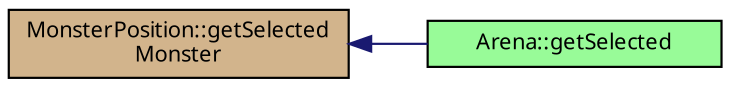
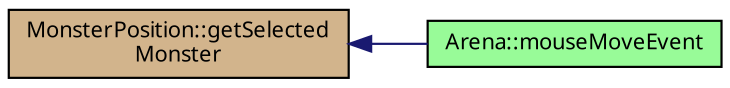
  digraph {
    rankdir=LR
    fontname="Noto Sans"
    node [color=black fontname="Noto Sans" fontsize=10 shape=record style=filled]
    n1 [fillcolor=tan fontcolor=black height=0.2 label="MonsterPosition::getSelected\lMonster" width=0.4]
-   n2 [height=0.2 label="Arena::getSelected" width=0.4 fillcolor=palegreen]
+   n2 [height=0.2 label="Arena::mouseMoveEvent" width=0.4 fillcolor=palegreen]
    n1 -> n2 [color=midnightblue dir=back fontname="Noto Sans" fontsize=10 labelfontname=Helvetica labelfontsize=10 style=solid]
  }
